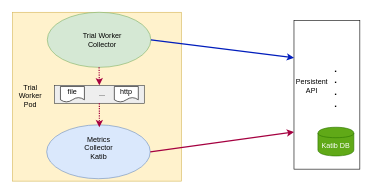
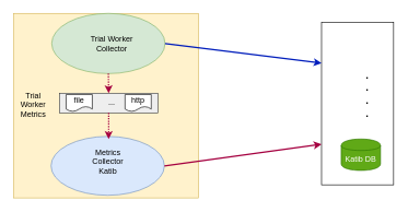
  <mxCell id="0" />
  <mxCell id="1" parent="0" />
  <mxCell id="2" value="" style="whiteSpace=wrap;html=1;aspect=fixed;fillColor=#fff2cc;strokeColor=#d6b656;" vertex="1" parent="1"><mxGeometry x="20" y="20" width="282" height="282" as="geometry" /></mxCell>
  <mxCell id="3" value="" style="rounded=0;whiteSpace=wrap;html=1;fillColor=#eeeeee;strokeColor=#36393d;" vertex="1" parent="1"><mxGeometry x="90" y="142" width="150" height="30" as="geometry" /></mxCell>
  <mxCell id="4" value="" style="rounded=0;whiteSpace=wrap;html=1;" vertex="1" parent="1"><mxGeometry x="490" y="34" width="110" height="248" as="geometry" /></mxCell>
  <mxCell id="5" value="" style="ellipse;whiteSpace=wrap;html=1;fillColor=#d5e8d4;strokeColor=#82b366;" vertex="1" parent="1"><mxGeometry x="78" y="20" width="173" height="92" as="geometry" /></mxCell>
  <mxCell id="6" value="" style="ellipse;whiteSpace=wrap;html=1;fillColor=#dae8fc;strokeColor=#6c8ebf;" vertex="1" parent="1"><mxGeometry x="77" y="208" width="173" height="90" as="geometry" /></mxCell>
  <mxCell id="7" value="file" style="shape=document;whiteSpace=wrap;html=1;boundedLbl=1;" vertex="1" parent="1"><mxGeometry x="100" y="144" width="40" height="26" as="geometry" /></mxCell>
- <mxCell id="8" value="Katib DB" style="shape=cylinder;whiteSpace=wrap;html=1;boundedLbl=1;backgroundOutline=1;fillColor=#60a917;strokeColor=#2D7600;fontColor=#ffffff;" vertex="1" parent="1"><mxGeometry x="530" y="212" width="60" height="48" as="geometry" /></mxCell>
+ <mxCell id="8" value="Katib DB" style="shape=cylinder;whiteSpace=wrap;html=1;boundedLbl=1;backgroundOutline=1;fillColor=#60a917;strokeColor=#2D7600;fontColor=#ffffff;" vertex="1" parent="1"><mxGeometry x="520" y="212" width="60" height="48" as="geometry" /></mxCell>
  <mxCell id="9" value="&lt;font style=&quot;font-size: 16px&quot;&gt;&lt;b&gt;.&lt;br&gt;.&lt;br&gt;.&lt;br&gt;.&lt;/b&gt;&lt;/font&gt;" style="text;html=1;strokeColor=none;fillColor=none;align=center;verticalAlign=middle;whiteSpace=wrap;rounded=0;" vertex="1" parent="1"><mxGeometry x="540" y="133" width="40" height="20" as="geometry" /></mxCell>
  <mxCell id="10" value="..." style="text;html=1;strokeColor=none;fillColor=none;align=center;verticalAlign=middle;whiteSpace=wrap;rounded=0;" vertex="1" parent="1"><mxGeometry x="150" y="147" width="40" height="20" as="geometry" /></mxCell>
  <mxCell id="11" value="" style="endArrow=classic;html=1;exitX=1;exitY=0.5;exitDx=0;exitDy=0;entryX=0;entryY=0.25;entryDx=0;entryDy=0;fillColor=#0050ef;strokeColor=#001DBC;strokeWidth=2;" edge="1" parent="1" source="5" target="4"><mxGeometry width="50" height="50" relative="1" as="geometry"><mxPoint x="20" y="372" as="sourcePoint" /><mxPoint x="500" y="102" as="targetPoint" /></mxGeometry></mxCell>
  <mxCell id="12" value="" style="endArrow=classic;html=1;exitX=1;exitY=0.5;exitDx=0;exitDy=0;entryX=0;entryY=0.75;entryDx=0;entryDy=0;fillColor=#d80073;strokeColor=#A50040;strokeWidth=2;" edge="1" parent="1" source="6" target="4"><mxGeometry width="50" height="50" relative="1" as="geometry"><mxPoint x="310" y="162" as="sourcePoint" /><mxPoint x="510" y="112" as="targetPoint" /></mxGeometry></mxCell>
  <mxCell id="13" value="" style="endArrow=classic;html=1;exitX=0.5;exitY=1;exitDx=0;exitDy=0;entryX=0.5;entryY=0;entryDx=0;entryDy=0;dashed=1;dashPattern=1 1;fillColor=#d80073;strokeColor=#A50040;strokeWidth=2;" edge="1" parent="1" source="5" target="3"><mxGeometry width="50" height="50" relative="1" as="geometry"><mxPoint x="-150" y="302" as="sourcePoint" /><mxPoint x="-100" y="252" as="targetPoint" /></mxGeometry></mxCell>
  <mxCell id="14" value="" style="endArrow=classic;html=1;exitX=0.5;exitY=1;exitDx=0;exitDy=0;entryX=0.514;entryY=0.681;entryDx=0;entryDy=0;entryPerimeter=0;dashed=1;dashPattern=1 1;fillColor=#d80073;strokeColor=#A50040;strokeWidth=2;" edge="1" parent="1" source="3" target="2"><mxGeometry width="50" height="50" relative="1" as="geometry"><mxPoint x="174" y="122" as="sourcePoint" /><mxPoint x="175" y="152" as="targetPoint" /></mxGeometry></mxCell>
  <mxCell id="15" value="http" style="shape=document;whiteSpace=wrap;html=1;boundedLbl=1;" vertex="1" parent="1"><mxGeometry x="190" y="144" width="40" height="26" as="geometry" /></mxCell>
  <mxCell id="16" value="Trial Worker Collector" style="text;html=1;strokeColor=none;fillColor=none;align=center;verticalAlign=middle;whiteSpace=wrap;rounded=0;" vertex="1" parent="1"><mxGeometry x="130" y="60" width="80" height="12" as="geometry" /></mxCell>
  <mxCell id="17" value="Metrics&lt;br&gt;Collector Katib" style="text;html=1;strokeColor=none;fillColor=none;align=center;verticalAlign=middle;whiteSpace=wrap;rounded=0;" vertex="1" parent="1"><mxGeometry x="123.5" y="241" width="80" height="12" as="geometry" /></mxCell>
- <mxCell id="18" value="Persistent&lt;br&gt;API" style="text;html=1;strokeColor=none;fillColor=none;align=center;verticalAlign=middle;whiteSpace=wrap;rounded=0;" vertex="1" parent="1"><mxGeometry x="500" y="134" width="40" height="20" as="geometry" /></mxCell>
- <mxCell id="19" value="Trial Worker&lt;br&gt;Pod" style="text;html=1;strokeColor=none;fillColor=none;align=center;verticalAlign=middle;whiteSpace=wrap;rounded=0;" vertex="1" parent="1"><mxGeometry x="30" y="138" width="40" height="44" as="geometry" /></mxCell>
+ <mxCell id="19" value="Trial Worker&lt;br&gt;Metrics" style="text;html=1;strokeColor=none;fillColor=none;align=center;verticalAlign=middle;whiteSpace=wrap;rounded=0;" vertex="1" parent="1"><mxGeometry x="30" y="138" width="40" height="44" as="geometry" /></mxCell>
